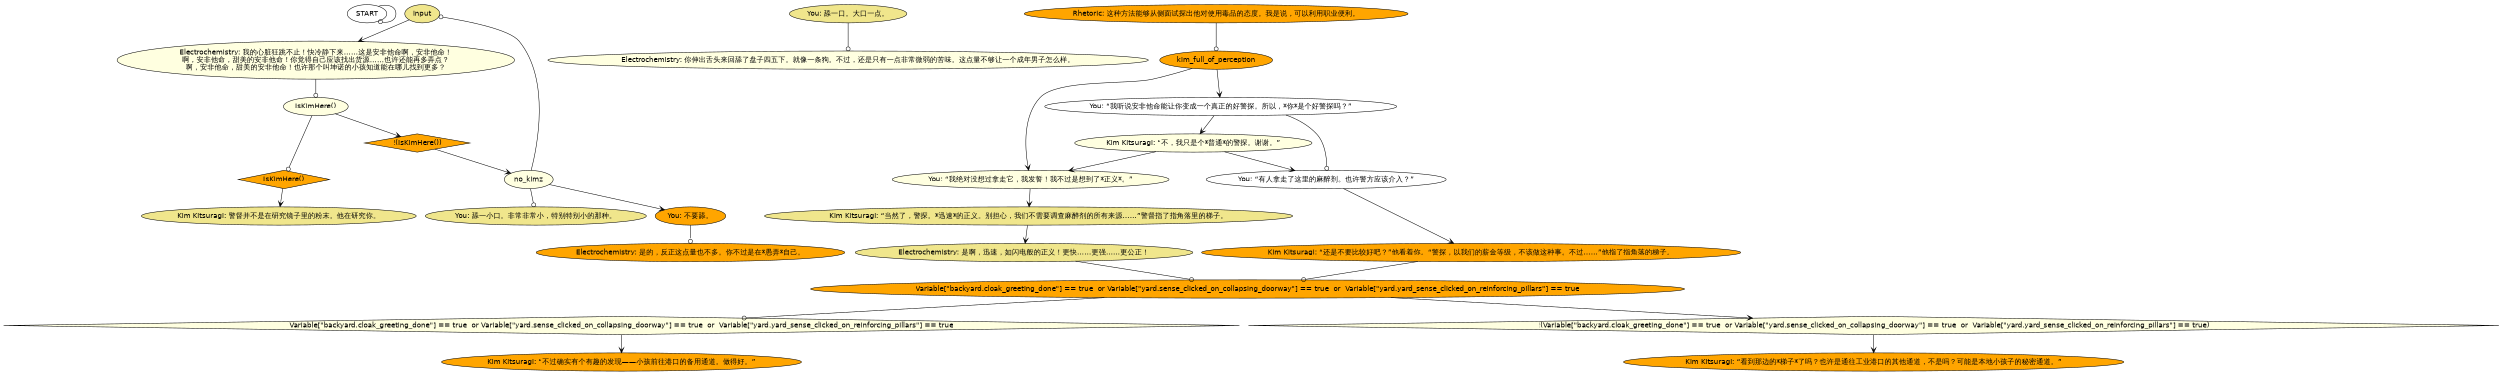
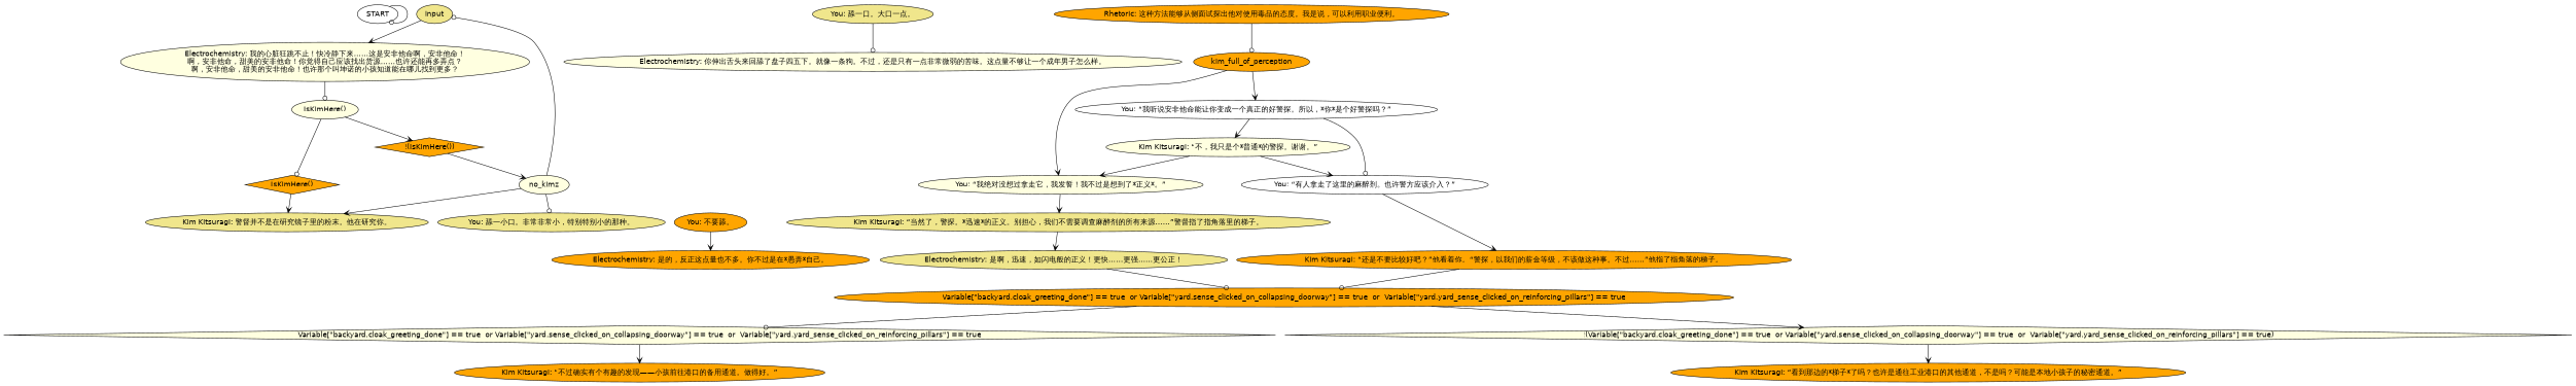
  digraph {
    fontname="DejaVu Sans"
    node [fillcolor=orange fontname="DejaVu Sans" style=filled]
    edge [arrowhead=vee fontname="DejaVu Sans"]
    n1 [fillcolor=white label=START]
    n2 [fillcolor=khaki label=input]
    n3 [fillcolor=lightyellow label="Electrochemistry: 我的心脏狂跳不止！快冷静下来……这是安非他命啊，安非他命！\n啊，安非他命，甜美的安非他命！你觉得自己应该找出货源……也许还能再多弄点？\n啊，安非他命，甜美的安非他命！也许那个叫坤诺的小孩知道能在哪儿找到更多？"]
    n4 [fillcolor=lightyellow label="IsKimHere()"]
    n5 [fillcolor=khaki label="You: 舔一口。大口一点。"]
    n6 [fillcolor=lightyellow label="Electrochemistry: 你伸出舌头来回舔了盘子四五下。就像一条狗。不过，还是只有一点非常微弱的苦味。这点量不够让一个成年男子怎么样。"]
    n7 [fillcolor=lightyellow label=no_kimz]
    n8 [fillcolor=khaki label="You: 舔一小口。非常非常小，特别特别小的那种。"]
    n9 [label="You: 不要舔。"]
    n10 [label="Electrochemistry: 是的，反正这点量也不多。你不过是在*愚弄*自己。"]
    n11 [label="Kim Kitsuragi: “不过确实有个有趣的发现——小孩前往港口的备用通道。做得好。”"]
    n12 [fillcolor=lightyellow label="You: “我绝对没想过拿走它，我发誓！我不过是想到了*正义*。”"]
    n13 [fillcolor=khaki label="Kim Kitsuragi: “当然了，警探。*迅速*的正义。别担心，我们不需要调查麻醉剂的所有来源……”警督指了指角落里的梯子。"]
    n14 [fillcolor=khaki label="Electrochemistry: 是啊，迅速，如闪电般的正义！更快……更强……更公正！"]
    n15 [label="Variable[\"backyard.cloak_greeting_done\"] == true  or Variable[\"yard.sense_clicked_on_collapsing_doorway\"] == true  or  Variable[\"yard.yard_sense_clicked_on_reinforcing_pillars\"] == true"]
    n16 [fillcolor=lightyellow label="Variable[\"backyard.cloak_greeting_done\"] == true  or Variable[\"yard.sense_clicked_on_collapsing_doorway\"] == true  or  Variable[\"yard.yard_sense_clicked_on_reinforcing_pillars\"] == true" shape=diamond]
    n17 [fillcolor=lightyellow label="!(Variable[\"backyard.cloak_greeting_done\"] == true  or Variable[\"yard.sense_clicked_on_collapsing_doorway\"] == true  or  Variable[\"yard.yard_sense_clicked_on_reinforcing_pillars\"] == true)" shape=diamond]
    n18 [label="Kim Kitsuragi: “看到那边的*梯子*了吗？也许是通往工业港口的其他通道，不是吗？可能是本地小孩子的秘密通道。”"]
    n19 [label="Kim Kitsuragi: “还是不要比较好吧？”他看着你。“警探，以我们的薪金等级，不该做这种事。不过……”他指了指角落的梯子。"]
    n20 [label="IsKimHere()" shape=diamond]
    n21 [label="!(IsKimHere())" shape=diamond]
    n22 [fillcolor=white label="You: “有人拿走了这里的麻醉剂。也许警方应该介入？”"]
    n23 [fillcolor=khaki label="Kim Kitsuragi: 警督并不是在研究镜子里的粉末。他在研究你。"]
    n24 [label="Rhetoric: 这种方法能够从侧面试探出他对使用毒品的态度。我是说，可以利用职业便利。"]
    n25 [label=kim_full_of_perception]
    n26 [fillcolor=white label="You: “我听说安非他命能让你变成一个真正的好警探。所以，*你*是个好警探吗？”"]
    n27 [fillcolor=lightyellow label="Kim Kitsuragi: “不，我只是个*普通*的警探。谢谢。”"]
    n1 -> n1 [arrowhead=odot]
    n2 -> n3
    n3 -> n4 [arrowhead=odot]
    n4 -> n20 [arrowhead=odot]
    n4 -> n21
    n5 -> n6 [arrowhead=odot]
    n7 -> n2 [arrowhead=odot]
    n7 -> n8 [arrowhead=odot]
-   n7 -> n9
-   n9 -> n10 [arrowhead=odot]
+   n7 -> n23
+   n9 -> n10
    n12 -> n13
    n13 -> n14
    n14 -> n15 [arrowhead=odot]
    n15 -> n16 [arrowhead=odot]
    n15 -> n17
    n16 -> n11
    n17 -> n18
    n19 -> n15 [arrowhead=odot]
    n20 -> n23
    n21 -> n7
    n22 -> n19
    n24 -> n25 [arrowhead=odot]
    n25 -> n12
    n25 -> n26
    n26 -> n22 [arrowhead=odot]
    n26 -> n27
    n27 -> n12
    n27 -> n22
  }
